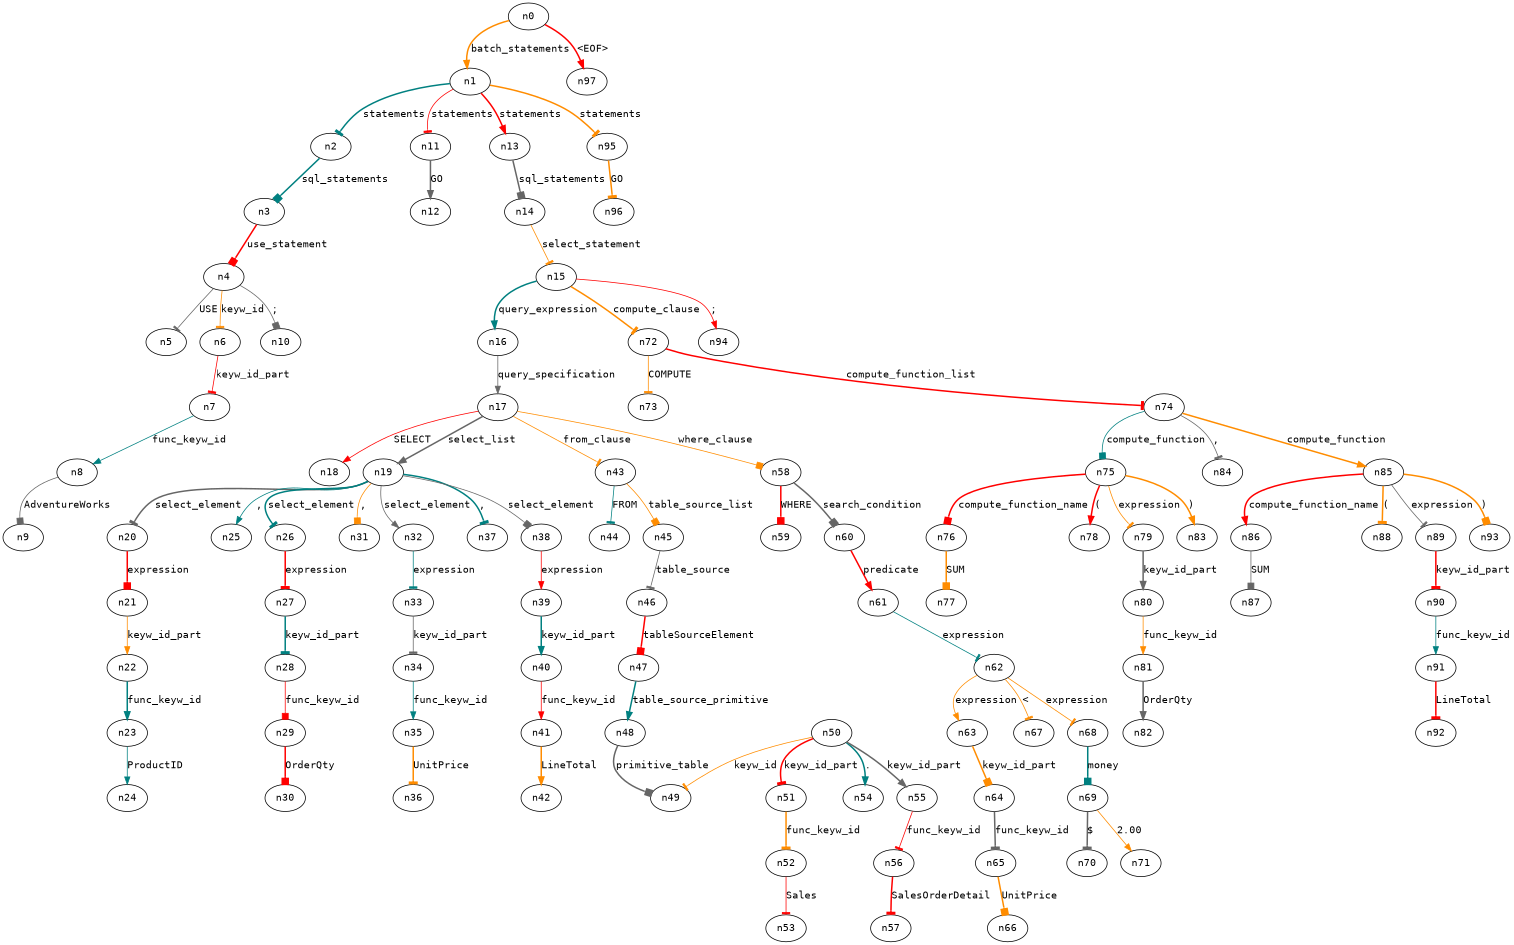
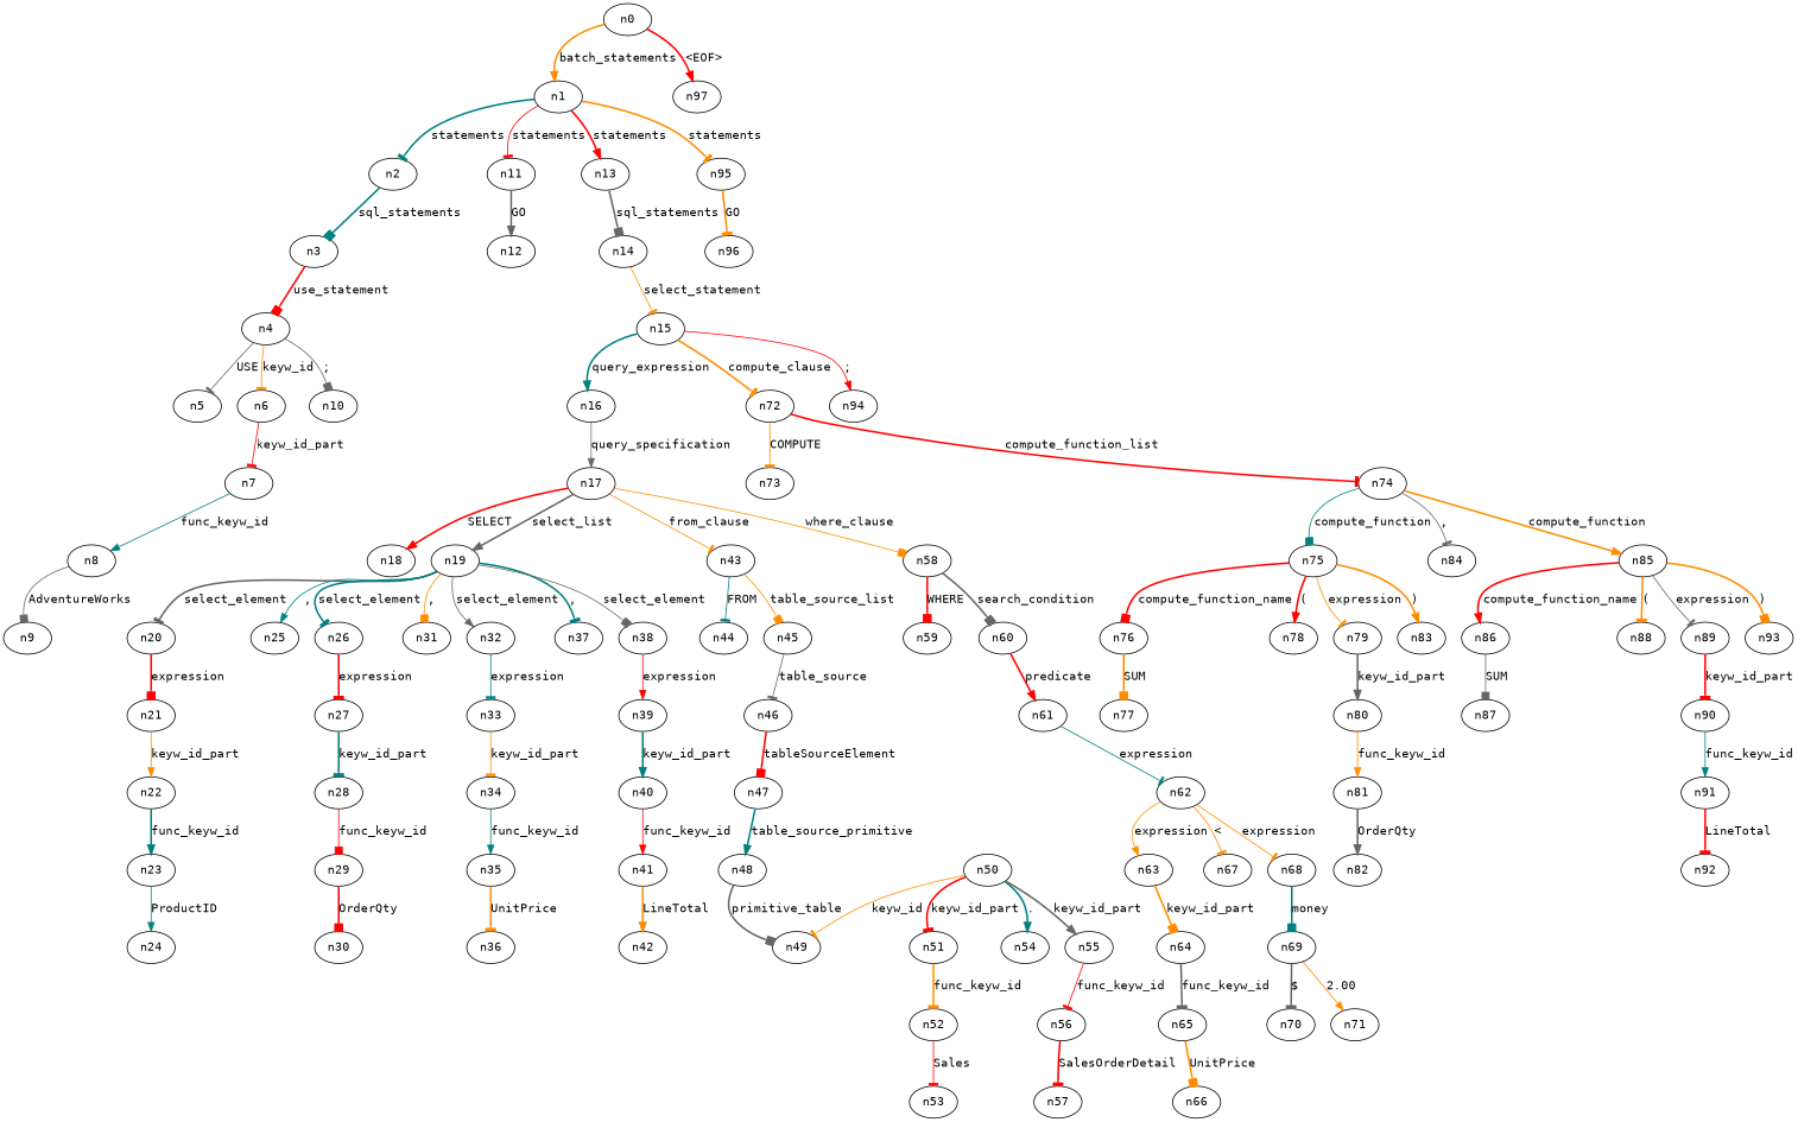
  digraph {
    fontname="DejaVu Sans Mono"
    node [fontname="DejaVu Sans Mono"]
    edge [arrowhead=tee color=darkorange fontname="DejaVu Sans Mono" style=bold]
    n0
    n1
    n97
    n2
    n11
    n13
    n95
    n3
    n12
    n14
    n96
    n4
    n5
    n6
    n10
    n7
    n8
    n9
    n15
    n16
    n72
    n94
    n17
    n73
    n74
    n18
    n19
    n43
    n58
    n20
    n25
    n26
    n31
    n32
    n37
    n38
    n44
    n45
    n59
    n60
    n21
    n27
    n33
    n39
    n22
    n23
    n24
    n28
    n29
    n30
    n34
    n35
    n36
    n40
    n41
    n42
    n46
    n47
    n48
    n49
    n50
    n51
    n54
    n55
    n52
    n56
    n53
    n57
    n61
    n62
    n63
    n67
    n68
    n64
    n69
    n65
    n66
    n70
    n71
    n75
    n84
    n85
    n76
    n78
    n79
    n83
    n86
    n88
    n89
    n93
    n77
    n80
    n81
    n82
    n87
    n90
    n91
    n92
    n0 -> n1 [arrowhead=normal label=batch_statements]
    n0 -> n97 [arrowhead=normal color=red label="<EOF>"]
    n1 -> n2 [color=teal label=statements]
    n1 -> n11 [color=red label=statements style=solid]
    n1 -> n13 [arrowhead=normal color=red label=statements]
    n1 -> n95 [label=statements]
    n2 -> n3 [arrowhead=box color=teal label=sql_statements]
    n11 -> n12 [arrowhead=normal color=gray40 label=GO]
    n13 -> n14 [arrowhead=box color=gray40 label=sql_statements]
    n95 -> n96 [label=GO]
    n3 -> n4 [arrowhead=box color=red label=use_statement]
    n14 -> n15 [label=select_statement style=solid]
    n4 -> n5 [color=gray40 label=USE style=solid]
    n4 -> n6 [label=keyw_id style=solid]
    n4 -> n10 [arrowhead=box color=gray40 label=";" style=solid]
    n6 -> n7 [color=red label=keyw_id_part style=solid]
    n7 -> n8 [arrowhead=normal color=teal label=func_keyw_id style=solid]
    n8 -> n9 [arrowhead=box color=gray40 label=AdventureWorks style=solid]
    n15 -> n16 [arrowhead=normal color=teal label=query_expression]
    n15 -> n72 [label=compute_clause]
    n15 -> n94 [arrowhead=normal color=red label=";" style=solid]
    n16 -> n17 [arrowhead=normal color=gray40 label=query_specification style=solid]
    n72 -> n73 [label=COMPUTE style=solid]
    n72 -> n74 [color=red label=compute_function_list]
-   n17 -> n18 [arrowhead=normal color=red label=SELECT style=solid]
+   n17 -> n18 [arrowhead=normal color=red label=SELECT]
    n17 -> n19 [arrowhead=normal color=gray40 label=select_list]
    n17 -> n43 [label=from_clause style=solid]
    n17 -> n58 [arrowhead=box label=where_clause style=solid]
    n74 -> n75 [arrowhead=box color=teal label=compute_function style=solid]
    n74 -> n84 [color=gray40 label="," style=solid]
    n74 -> n85 [arrowhead=normal label=compute_function]
    n19 -> n20 [color=gray40 label=select_element]
    n19 -> n25 [arrowhead=normal color=teal label="," style=solid]
    n19 -> n26 [color=teal label=select_element]
    n19 -> n31 [arrowhead=box label="," style=solid]
    n19 -> n32 [arrowhead=normal color=gray40 label=select_element style=solid]
    n19 -> n37 [color=teal label=","]
    n19 -> n38 [arrowhead=box color=gray40 label=select_element style=solid]
    n43 -> n44 [color=teal label=FROM style=solid]
    n43 -> n45 [arrowhead=box label=table_source_list style=solid]
    n58 -> n59 [arrowhead=box color=red label=WHERE]
    n58 -> n60 [arrowhead=box color=gray40 label=search_condition]
    n20 -> n21 [arrowhead=box color=red label=expression]
    n26 -> n27 [color=red label=expression]
    n32 -> n33 [color=teal label=expression style=solid]
    n38 -> n39 [arrowhead=normal color=red label=expression style=solid]
    n45 -> n46 [color=gray40 label=table_source style=solid]
    n60 -> n61 [arrowhead=normal color=red label=predicate]
    n21 -> n22 [arrowhead=normal label=keyw_id_part style=solid]
    n27 -> n28 [color=teal label=keyw_id_part]
-   n33 -> n34 [color=gray40 label=keyw_id_part style=solid]
+   n33 -> n34 [label=keyw_id_part style=solid]
    n39 -> n40 [arrowhead=normal color=teal label=keyw_id_part]
    n22 -> n23 [arrowhead=normal color=teal label=func_keyw_id]
    n23 -> n24 [arrowhead=normal color=teal label=ProductID style=solid]
    n28 -> n29 [arrowhead=box color=red label=func_keyw_id style=solid]
    n29 -> n30 [arrowhead=box color=red label=OrderQty]
    n34 -> n35 [arrowhead=normal color=teal label=func_keyw_id style=solid]
    n35 -> n36 [label=UnitPrice]
    n40 -> n41 [arrowhead=normal color=red label=func_keyw_id style=solid]
    n41 -> n42 [arrowhead=normal label=LineTotal]
    n46 -> n47 [arrowhead=box color=red label=tableSourceElement]
    n47 -> n48 [arrowhead=normal color=teal label=table_source_primitive]
    n48 -> n49 [arrowhead=box color=gray40 label=primitive_table]
    n50 -> n49 [label=keyw_id style=solid]
    n50 -> n51 [color=red label=keyw_id_part]
    n50 -> n54 [arrowhead=normal color=teal label="."]
    n50 -> n55 [arrowhead=normal color=gray40 label=keyw_id_part]
    n51 -> n52 [label=func_keyw_id]
    n55 -> n56 [color=red label=func_keyw_id style=solid]
    n52 -> n53 [color=red label=Sales style=solid]
    n56 -> n57 [color=red label=SalesOrderDetail]
    n61 -> n62 [color=teal label=expression style=solid]
    n62 -> n63 [arrowhead=normal label=expression style=solid]
    n62 -> n67 [label="<" style=solid]
    n62 -> n68 [label=expression style=solid]
    n63 -> n64 [arrowhead=box label=keyw_id_part]
    n68 -> n69 [arrowhead=box color=teal label=money]
    n64 -> n65 [color=gray40 label=func_keyw_id]
    n69 -> n70 [color=gray40 label="$"]
    n69 -> n71 [arrowhead=normal label=2.00 style=solid]
    n65 -> n66 [arrowhead=box label=UnitPrice]
    n75 -> n76 [arrowhead=box color=red label=compute_function_name]
    n75 -> n78 [arrowhead=normal color=red label="("]
    n75 -> n79 [label=expression style=solid]
    n75 -> n83 [arrowhead=normal label=")"]
    n85 -> n86 [arrowhead=normal color=red label=compute_function_name]
    n85 -> n88 [label="("]
    n85 -> n89 [color=gray40 label=expression style=solid]
    n85 -> n93 [arrowhead=box label=")"]
    n76 -> n77 [arrowhead=box label=SUM]
    n79 -> n80 [arrowhead=normal color=gray40 label=keyw_id_part]
    n86 -> n87 [arrowhead=box color=gray40 label=SUM style=solid]
    n89 -> n90 [color=red label=keyw_id_part]
    n80 -> n81 [arrowhead=normal label=func_keyw_id style=solid]
    n81 -> n82 [arrowhead=normal color=gray40 label=OrderQty]
    n90 -> n91 [arrowhead=normal color=teal label=func_keyw_id style=solid]
    n91 -> n92 [color=red label=LineTotal]
  }
